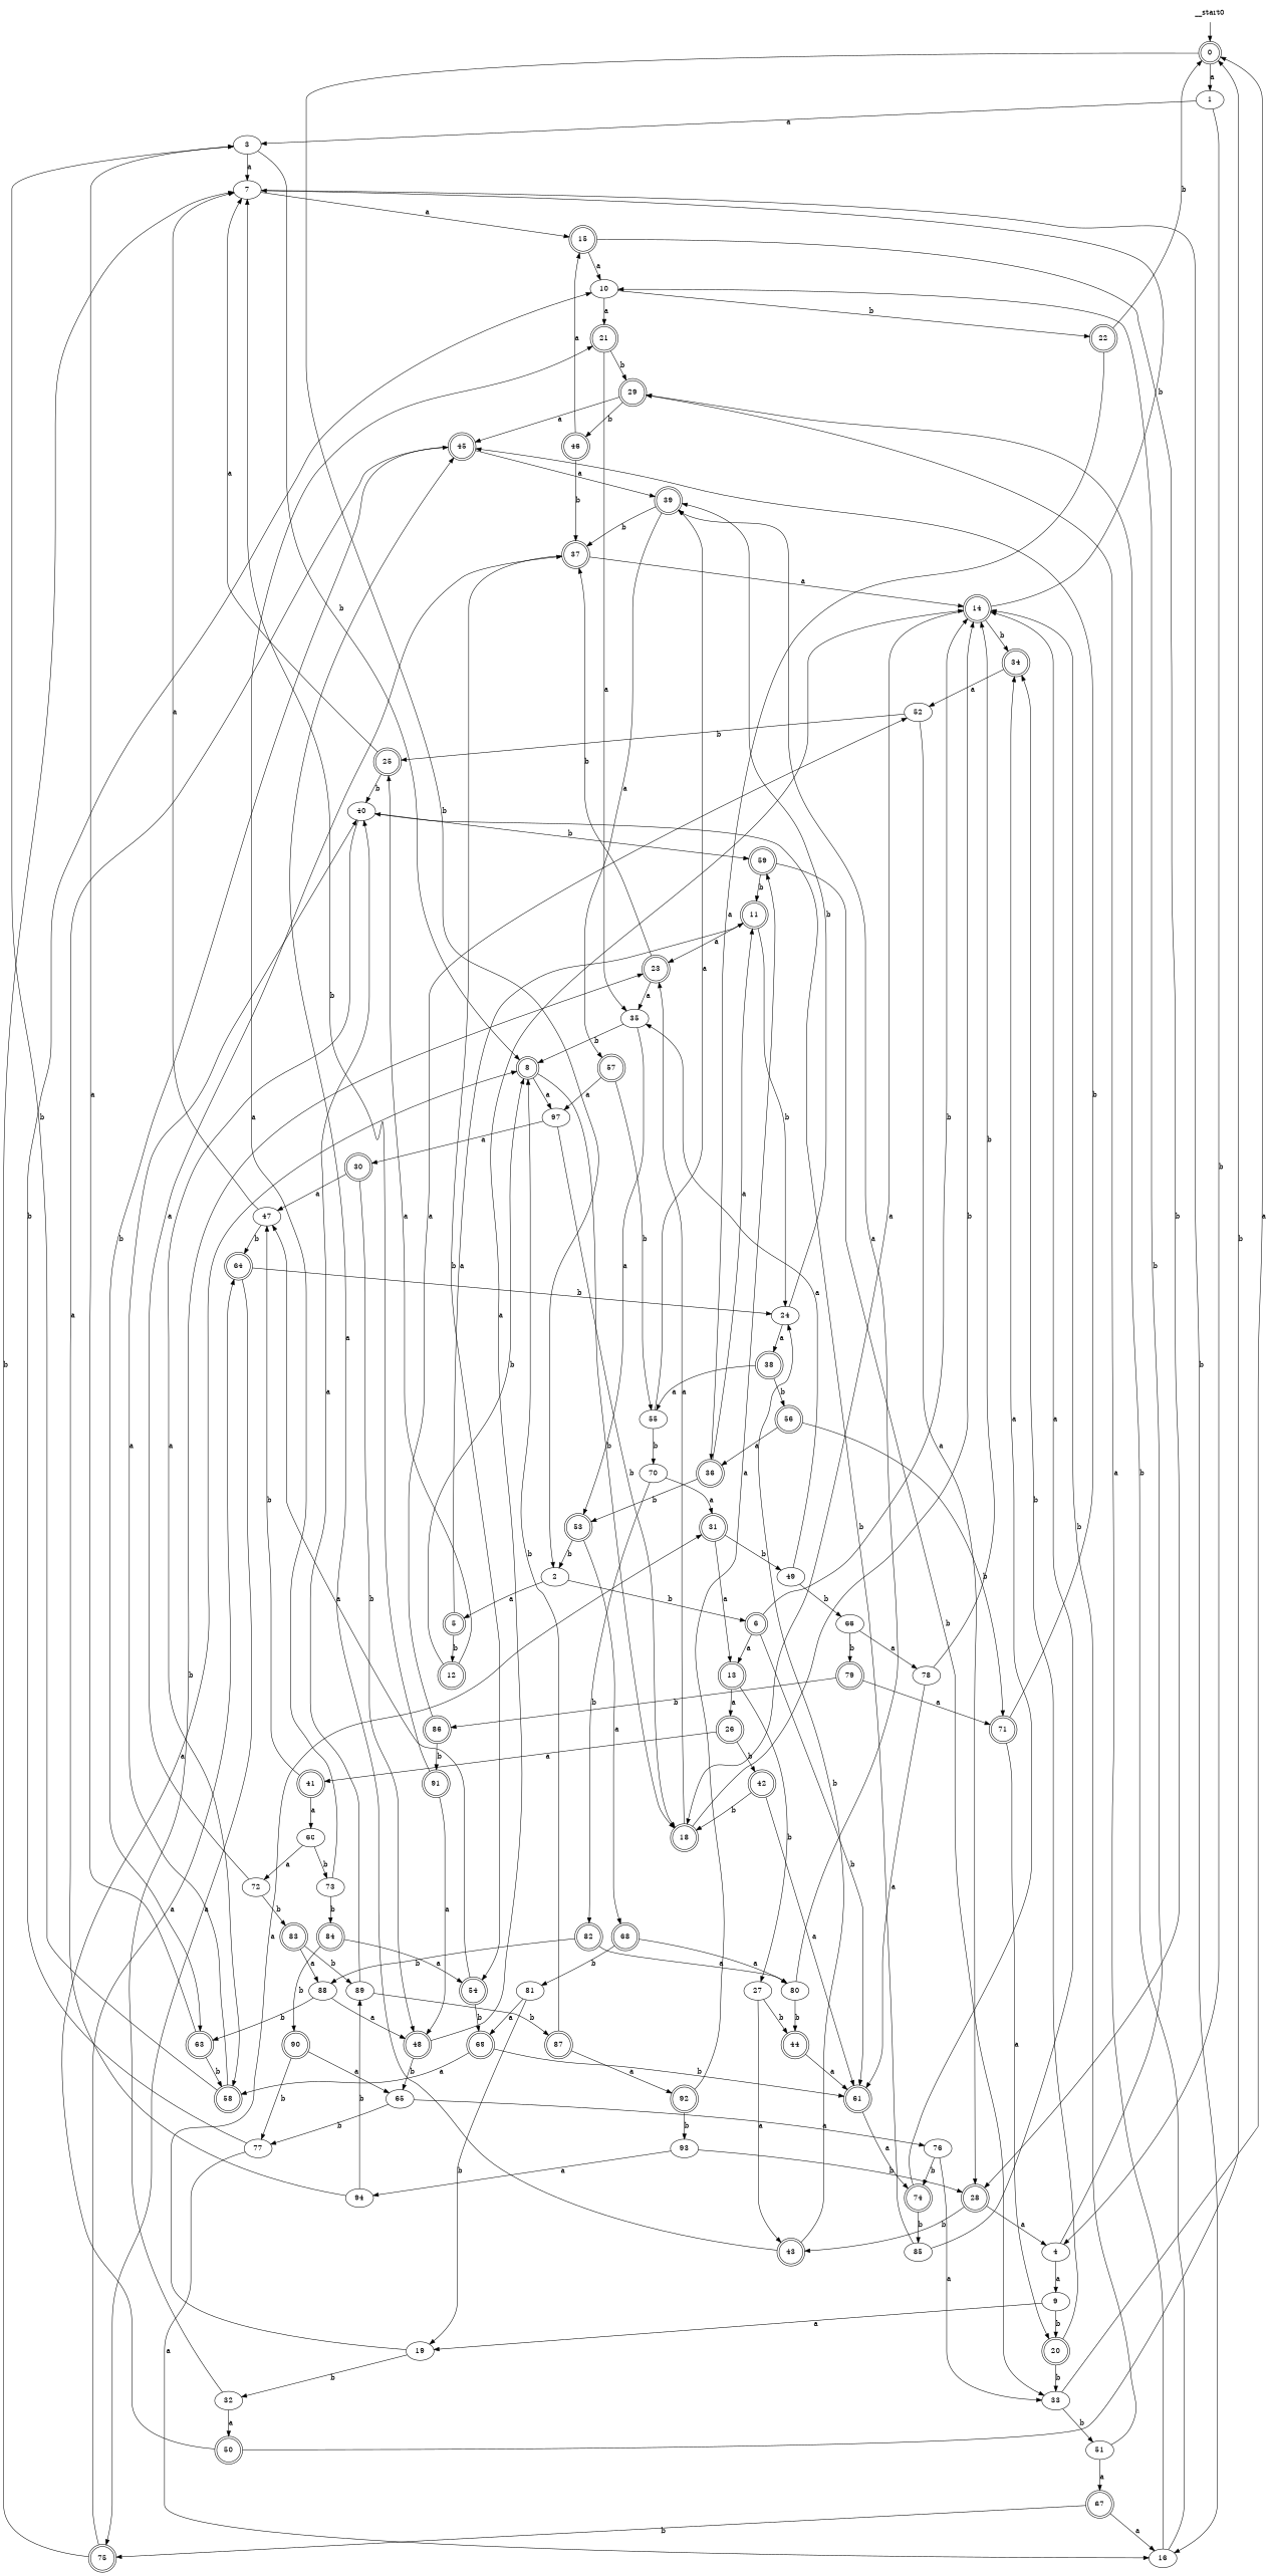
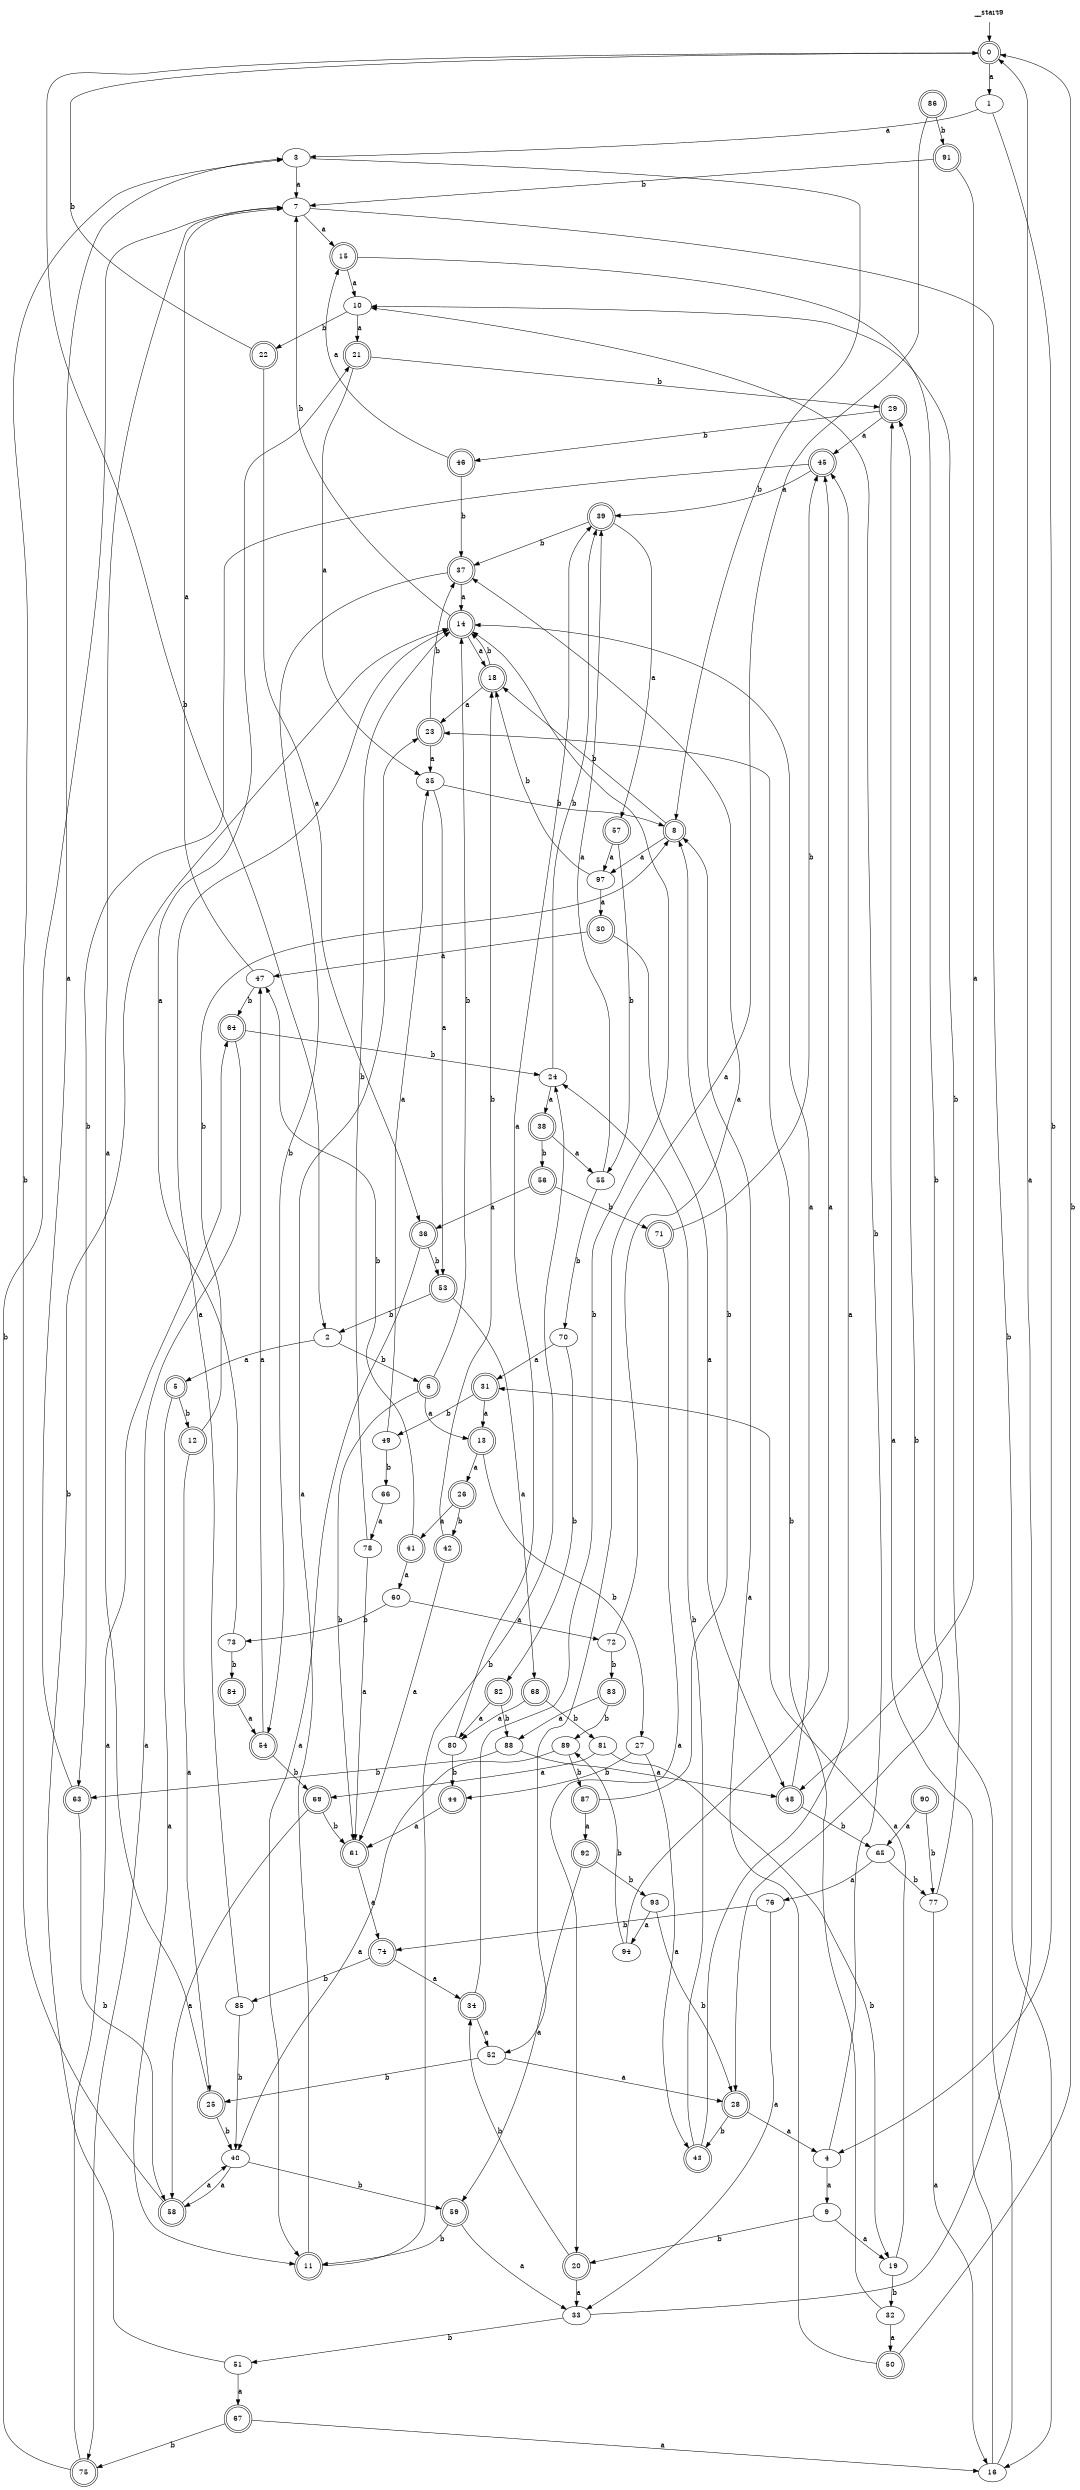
  digraph {
    node [shape=doublecircle]
-   __start0 [shape=none]
+   __start0 [shape=none label=__start9]
    0
    1 [shape=""]
    2 [shape=""]
    3 [shape=""]
    4 [shape=""]
    5
    6
    7 [shape=""]
    8
    9 [shape=""]
    10 [shape=""]
    11
    12
    13
    14
    61
    15
    16 [shape=""]
    n20 [label=97 shape=""]
    18
    19 [shape=""]
    20
    21
    22
    23
    24 [shape=""]
    25
    26
    27 [shape=""]
    28
    29
    30
    31
    32 [shape=""]
    33 [shape=""]
    34
    35 [shape=""]
    36
    37
    38
    39
    40 [shape=""]
    41
    42
    43
    44
    45
    46
    47 [shape=""]
    48
    49 [shape=""]
    50
    51 [shape=""]
    52 [shape=""]
    53
    54
    55 [shape=""]
    56
    57
    58
    59
    60 [shape=""]
    63
    64
    65 [shape=""]
    66 [shape=""]
    67
    68
    69
    70 [shape=""]
    71
    72 [shape=""]
    73 [shape=""]
    74
    75
    76 [shape=""]
    77 [shape=""]
    78 [shape=""]
-   79
    80 [shape=""]
    81 [shape=""]
    82
    83
    84
    85 [shape=""]
    86
    88 [shape=""]
    89 [shape=""]
    90
    91
    87
    92
    93 [shape=""]
    94 [shape=""]
    __start0 -> 0
    0 -> 1 [label=a]
    0 -> 2 [label=b]
    1 -> 3 [label=a]
    1 -> 4 [label=b]
    2 -> 5 [label=a]
    2 -> 6 [label=b]
    3 -> 7 [label=a]
    3 -> 8 [label=b]
    4 -> 9 [label=a]
    4 -> 10 [label=b]
    5 -> 11 [label=a]
    5 -> 12 [label=b]
    6 -> 13 [label=a]
    6 -> 14 [label=b]
    6 -> 61 [label=b]
    7 -> 15 [label=a]
    7 -> 16 [label=b]
    8 -> n20 [label=a]
    8 -> 18 [label=b]
    9 -> 19 [label=a]
    9 -> 20 [label=b]
    10 -> 21 [label=a]
    10 -> 22 [label=b]
    11 -> 23 [label=a]
    11 -> 24 [label=b]
    12 -> 8 [label=b]
    12 -> 25 [label=a]
    13 -> 26 [label=a]
    13 -> 27 [label=b]
    14 -> 7 [label=b]
    14 -> 18 [label=a]
    61 -> 74 [label=a]
    15 -> 10 [label=a]
    15 -> 28 [label=b]
    16 -> 29 [label=a]
    16 -> 29 [label=b]
    n20 -> 18 [label=b]
    n20 -> 30 [label=a]
    18 -> 14 [label=b]
    18 -> 23 [label=a]
    19 -> 31 [label=a]
    19 -> 32 [label=b]
-   20 -> 33 [label=b]
+   20 -> 33 [label=a]
    20 -> 34 [label=b]
    21 -> 29 [label=b]
    21 -> 35 [label=a]
    22 -> 0 [label=b]
    22 -> 36 [label=a]
    23 -> 35 [label=a]
    23 -> 37 [label=b]
    24 -> 38 [label=a]
    24 -> 39 [label=b]
    25 -> 7 [label=a]
    25 -> 40 [label=b]
    26 -> 41 [label=a]
    26 -> 42 [label=b]
    27 -> 43 [label=a]
    27 -> 44 [label=b]
    28 -> 4 [label=a]
    28 -> 43 [label=b]
    29 -> 45 [label=a]
    29 -> 46 [label=b]
    30 -> 47 [label=a]
-   30 -> 48 [label=b]
+   30 -> 48 [label=a]
    31 -> 13 [label=a]
    31 -> 49 [label=b]
    32 -> 23 [label=b]
    32 -> 50 [label=a]
    33 -> 0 [label=a]
    33 -> 51 [label=b]
-   14 -> 34 [label=b]
+   34 -> 14 [label=b]
    34 -> 52 [label=a]
    35 -> 8 [label=b]
    35 -> 53 [label=a]
    36 -> 11 [label=a]
    36 -> 53 [label=b]
    37 -> 14 [label=a]
    37 -> 54 [label=b]
    38 -> 55 [label=a]
    38 -> 56 [label=b]
    39 -> 37 [label=b]
    39 -> 57 [label=a]
    40 -> 58 [label=a]
    40 -> 59 [label=b]
    41 -> 47 [label=b]
    41 -> 60 [label=a]
    42 -> 61 [label=a]
    42 -> 18 [label=b]
    43 -> 24 [label=b]
    43 -> 45 [label=a]
    44 -> 61 [label=a]
    45 -> 39 [label=a]
    45 -> 63 [label=b]
    46 -> 15 [label=a]
    46 -> 37 [label=b]
    47 -> 7 [label=a]
    47 -> 64 [label=b]
    48 -> 14 [label=a]
    48 -> 65 [label=b]
    49 -> 35 [label=a]
    49 -> 66 [label=b]
    50 -> 0 [label=b]
    50 -> 8 [label=a]
    51 -> 14 [label=b]
    51 -> 67 [label=a]
    52 -> 25 [label=b]
    52 -> 28 [label=a]
    53 -> 2 [label=b]
    53 -> 68 [label=a]
    54 -> 47 [label=a]
    54 -> 69 [label=b]
    55 -> 39 [label=a]
    55 -> 70 [label=b]
    56 -> 36 [label=a]
    56 -> 71 [label=b]
    57 -> n20 [label=a]
    57 -> 55 [label=b]
    58 -> 3 [label=b]
    58 -> 40 [label=a]
    59 -> 11 [label=b]
-   59 -> 33 [label=b]
+   59 -> 33 [label=a]
    60 -> 72 [label=a]
    60 -> 73 [label=b]
    63 -> 3 [label=a]
    63 -> 58 [label=b]
    64 -> 24 [label=b]
    64 -> 75 [label=a]
    65 -> 76 [label=a]
    65 -> 77 [label=b]
    66 -> 78 [label=a]
-   66 -> 79 [label=b]
    67 -> 16 [label=a]
    67 -> 75 [label=b]
    68 -> 80 [label=a]
    68 -> 81 [label=b]
    69 -> 61 [label=b]
    69 -> 58 [label=a]
    70 -> 31 [label=a]
    70 -> 82 [label=b]
    71 -> 20 [label=a]
    71 -> 45 [label=b]
    72 -> 37 [label=a]
    72 -> 83 [label=b]
    73 -> 21 [label=a]
    73 -> 84 [label=b]
    74 -> 34 [label=a]
    74 -> 85 [label=b]
    75 -> 7 [label=b]
    75 -> 64 [label=a]
    76 -> 33 [label=a]
    76 -> 74 [label=b]
    77 -> 10 [label=b]
    77 -> 16 [label=a]
    78 -> 14 [label=b]
    78 -> 61 [label=a]
-   79 -> 71 [label=a]
-   79 -> 86 [label=b]
    80 -> 39 [label=a]
    80 -> 44 [label=b]
    81 -> 19 [label=b]
    81 -> 69 [label=a]
    82 -> 80 [label=a]
    82 -> 88 [label=b]
    83 -> 88 [label=a]
    83 -> 89 [label=b]
    84 -> 54 [label=a]
-   84 -> 90 [label=b]
    85 -> 14 [label=a]
    85 -> 40 [label=b]
    86 -> 52 [label=a]
    86 -> 91 [label=b]
    88 -> 48 [label=a]
    88 -> 63 [label=b]
    89 -> 40 [label=a]
    89 -> 87 [label=b]
    90 -> 65 [label=a]
    90 -> 77 [label=b]
    91 -> 7 [label=b]
    91 -> 48 [label=a]
    87 -> 8 [label=b]
    87 -> 92 [label=a]
    92 -> 59 [label=a]
    92 -> 93 [label=b]
    93 -> 28 [label=b]
    93 -> 94 [label=a]
    94 -> 45 [label=a]
    94 -> 89 [label=b]
  }
